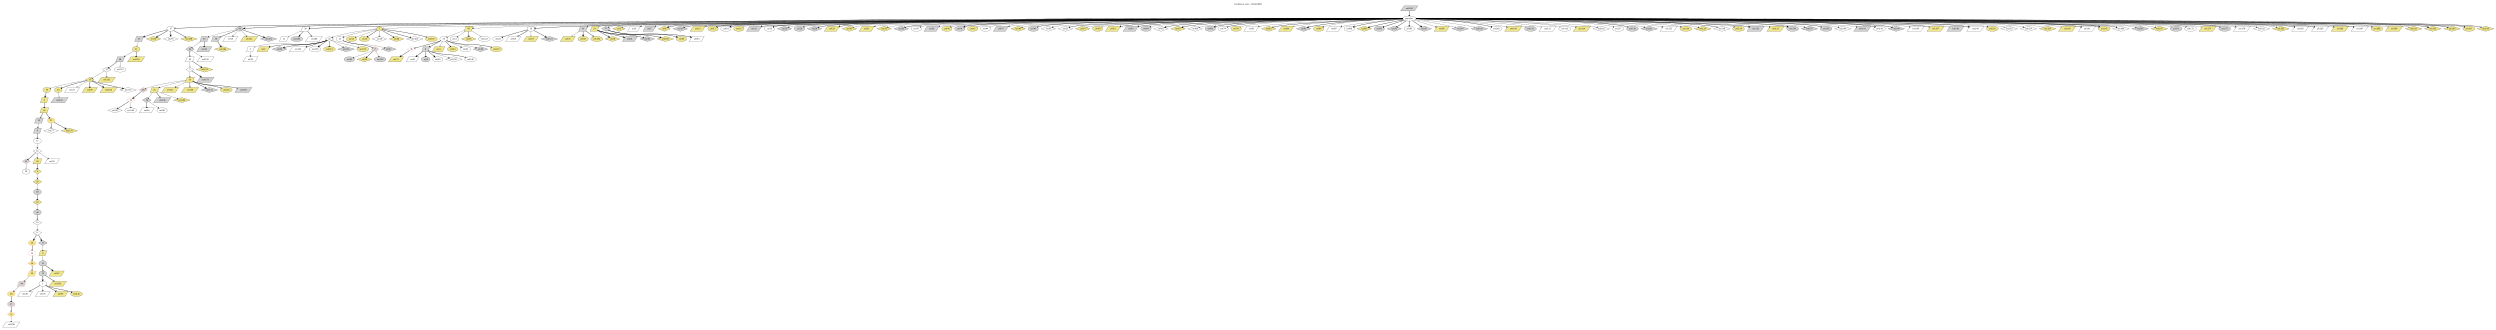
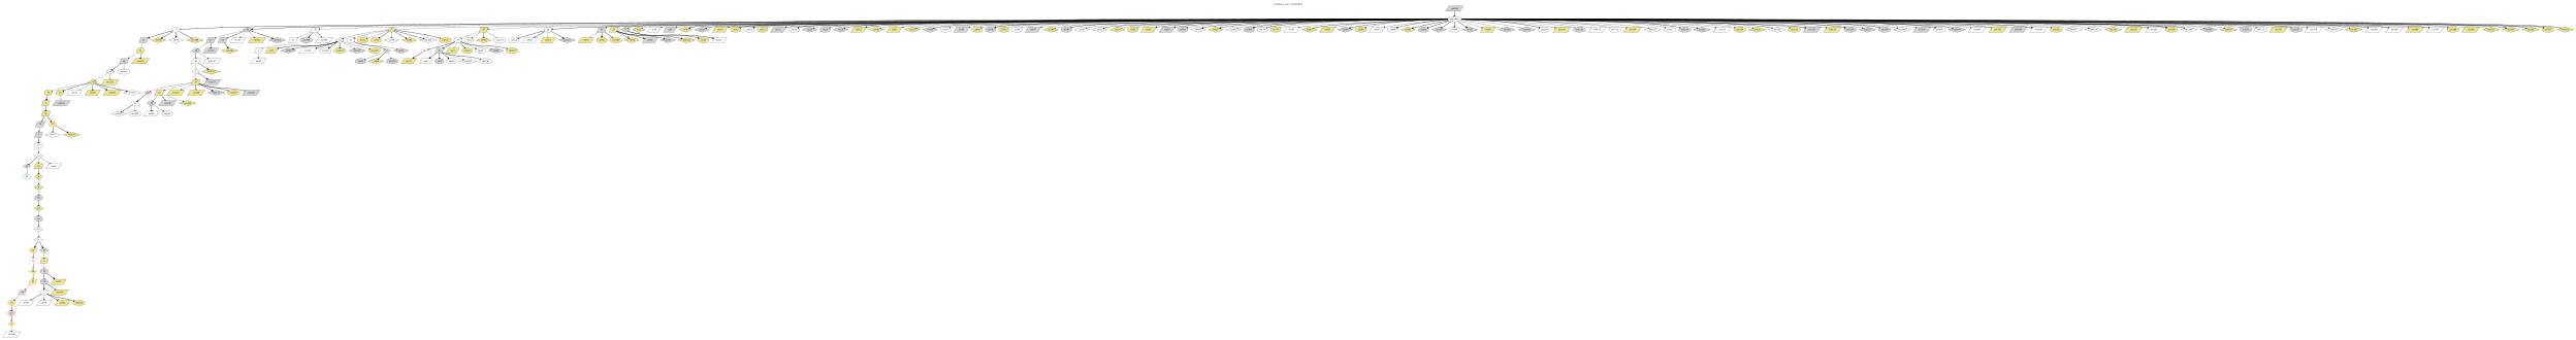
  digraph {
    fontname=Nunito
    label="Confidence score: -678.493847"
    labelloc=t
    node [fillcolor=khaki fontname=Nunito shape=parallelogram style=filled]
    edge [arrowhead=tee fontname=Nunito style=bold]
    n1 [color=indianred1 fillcolor=lightgrey label=21 shape=diamond]
    n2 [fillcolor=white label=36 shape=ellipse]
    n3 [color=indianred1 fillcolor=lightgrey label=17 shape=ellipse]
    n4 [color=indianred1 label=9 shape=diamond]
    cell158 [fillcolor=white]
    n6 [color=indianred1 label=18 shape=ellipse]
    n7 [color=indianred1 fillcolor=lightgrey label=44]
    n8 [color=indianred1 label=35]
    n9 [color=indianred1 label=16 shape=diamond]
    n10 [color=indianred1 fillcolor=white label=14 shape=ellipse]
    n11 [color=indianred1 label=15 shape=ellipse]
    n12 [fillcolor=lightgrey label=42 shape=ellipse]
    n13 [fillcolor=white label=1 shape=ellipse]
    cell200
    cell35 [fillcolor=white]
    cell75 [fillcolor=white]
    cell95
    cell120 [shape=ellipse]
    n19 [fillcolor=lightgrey label=40 shape=ellipse]
    cell12
    n21 [label=6]
    n22 [fillcolor=lightgrey label=37 shape=diamond]
    n23 [fillcolor=white label=11 shape=diamond]
    n24 [fillcolor=white label=14 shape=diamond]
    n25 [fillcolor=lightgrey label=44 shape=ellipse]
    n26 [label=12 shape=diamond]
    n27 [fillcolor=lightgrey label=18 shape=ellipse]
    n28 [label=32 shape=diamond]
    n29 [label=5 shape=diamond]
    n30 [label=34]
    n31 [fillcolor=white label=15 shape=diamond]
    cell22 [fillcolor=white]
    n33 [fillcolor=white label=17 shape=ellipse]
    n34 [fillcolor=lightgrey label=4]
    n35 [fillcolor=lightgrey label=30]
    n36 [label=16]
    n37 [color=indianred1 label=27 shape=ellipse]
    cell77 [fillcolor=white shape=diamond]
    cell176 [shape=diamond]
    n40 [label=9]
    n41 [label=35 shape=ellipse]
    n42 [label=29 shape=diamond]
    n43 [label=43 shape=ellipse]
    cell27 [fillcolor=white]
    cell78
    cell166
    cell173 [fillcolor=white shape=diamond]
    cell191 [fillcolor=lightgrey]
    n49 [fillcolor=white label=10 shape=diamond]
    cell125
    n51 [fillcolor=lightgrey label=48]
    cell174 [fillcolor=white shape=ellipse]
    n53 [label=21 shape=ellipse]
    cell119
    n55 [fillcolor=lightgrey label=27]
    n56 [fillcolor=white label=47 shape=ellipse]
    cell70 [shape=diamond]
    cell76 [fillcolor=white shape=diamond]
    cell198 [shape=diamond]
    n60 [color=indianred1 fillcolor=lightgrey label=46 shape=diamond]
    n61 [color=indianred1 fillcolor=white label=49 shape=diamond]
    cell20 [fillcolor=white shape=diamond]
    cell139 [fillcolor=white shape=ellipse]
    n64 [label=20]
    n65 [fillcolor=lightgrey label=38 shape=diamond]
    cell146 [fillcolor=lightgrey]
    cell169 [shape=diamond]
    cell46 [fillcolor=white]
    cell56 [fillcolor=white shape=ellipse]
    n70 [label=19]
    cell111
    cell136
    cell141 [fillcolor=lightgrey shape=diamond]
    cell152 [shape=ellipse]
    cell196 [fillcolor=lightgrey]
    n76 [fillcolor=white label=2 shape=diamond]
    cell179 [fillcolor=lightgrey]
    n78 [fillcolor=white label=50]
    cell192 [shape=diamond]
    n80 [fillcolor=lightgrey label=46 shape=diamond]
    cell130 [fillcolor=white]
    n82 [fillcolor=lightgrey label=25]
    cell24 [fillcolor=lightgrey]
    n84 [fillcolor=lightgrey label=49 shape=diamond]
    n85 [fillcolor=lightgrey label=28]
    cell15 [fillcolor=white]
    cell101
    cell151 [fillcolor=lightgrey shape=diamond]
    cell184 [shape=diamond]
    n90 [fillcolor=white label=39]
    n91 [fillcolor=white label=31]
    cell163 [fillcolor=lightgrey shape=ellipse]
    cell180 [fillcolor=white]
    n94 [fillcolor=white label=24 shape=diamond]
    n95 [fillcolor=white label=3]
    cell7
    cell80 [fillcolor=lightgrey shape=diamond]
    cell102 [fillcolor=white]
    cell105 [fillcolor=white shape=ellipse]
    cell115 [shape=ellipse]
    cell135 [fillcolor=lightgrey shape=diamond]
    cell170 [shape=ellipse]
    cell32 [fillcolor=white]
    n104 [fillcolor=white label=13 shape=ellipse]
    n105 [color=indianred1 fillcolor=lightgrey label=7 shape=diamond]
    cell57 [fillcolor=lightgrey shape=diamond]
    cell82 [fillcolor=lightgrey shape=ellipse]
    cell93 [shape=diamond]
    cell100 [fillcolor=lightgrey shape=ellipse]
    n110 [label=7 shape=diamond]
    cell11 [shape=ellipse]
    cell14 [shape=ellipse]
    cell16 [fillcolor=white shape=diamond]
    cell60 [shape=diamond]
    cell103 [fillcolor=white shape=diamond]
    cell157 [shape=ellipse]
    n117 [fillcolor=white label=33 shape=ellipse]
    n118 [color=indianred1 fillcolor=white label=45 shape=diamond]
    n119 [fillcolor=lightgrey label=8]
    cell1
    cell34 [shape=ellipse]
    cell62 [fillcolor=white shape=ellipse]
    cell99 [fillcolor=lightgrey shape=diamond]
    cell107 [shape=ellipse]
    cell71
    cell8 [fillcolor=white]
    cell9 [fillcolor=lightgrey shape=ellipse]
    cell59 [fillcolor=white shape=ellipse]
    cell127 [fillcolor=white shape=diamond]
    cell156 [fillcolor=white shape=ellipse]
    n131 [label=45]
    cell4 [fillcolor=white shape=ellipse]
    cell45 [shape=diamond]
    cell123 [fillcolor=white shape=ellipse]
    n135 [fillcolor=white label=germline shape=ellipse]
    n136 [fillcolor=white label=26 shape=ellipse]
    n137 [fillcolor=lightgrey label=41]
    n138 [label=23]
    n139 [fillcolor=lightgrey label=22 shape=diamond]
    cell2 [shape=diamond]
    cell3 [fillcolor=white]
    cell5 [fillcolor=lightgrey]
    cell6 [shape=diamond]
    cell10 [fillcolor=lightgrey shape=diamond]
    cell13
    cell17 [shape=ellipse]
    cell18 [fillcolor=white shape=ellipse]
    cell19 [shape=ellipse]
    cell21 [fillcolor=lightgrey]
    cell23 [fillcolor=white shape=ellipse]
    cell25 [fillcolor=lightgrey shape=diamond]
    cell26 [fillcolor=lightgrey shape=ellipse]
    cell28 [fillcolor=lightgrey shape=diamond]
    cell29
    cell30 [shape=diamond]
    cell31
    cell33 [shape=diamond]
    cell36 [fillcolor=lightgrey shape=diamond]
    cell37 [fillcolor=white shape=ellipse]
    cell39 [fillcolor=lightgrey]
    cell40 [shape=ellipse]
    cell41 [fillcolor=lightgrey shape=ellipse]
    cell42 [shape=ellipse]
    cell44 [fillcolor=white shape=ellipse]
    cell47 [fillcolor=lightgrey]
    cell48 [shape=diamond]
    cell49 [fillcolor=lightgrey shape=ellipse]
    cell50 [fillcolor=white shape=diamond]
    cell52 [fillcolor=white shape=diamond]
    cell54 [shape=diamond]
    cell58 [shape=ellipse]
    cell61
    cell63 [fillcolor=lightgrey]
    cell64 [fillcolor=lightgrey shape=ellipse]
    cell65 [fillcolor=white shape=diamond]
    cell67 [shape=diamond]
    cell68 [fillcolor=white shape=diamond]
    cell69 [fillcolor=lightgrey shape=ellipse]
    cell74 [fillcolor=white shape=ellipse]
    cell79 [shape=ellipse]
    cell81 [fillcolor=white]
    cell83 [shape=diamond]
    cell84
    cell85 [fillcolor=lightgrey shape=diamond]
    cell86 [shape=ellipse]
    cell87 [fillcolor=white]
    cell88 [fillcolor=white shape=ellipse]
    cell89 [shape=diamond]
    cell90 [fillcolor=lightgrey shape=ellipse]
    cell91 [fillcolor=lightgrey shape=diamond]
    cell96 [fillcolor=white shape=ellipse]
    cell97 [fillcolor=lightgrey shape=diamond]
    cell98
    cell104 [fillcolor=lightgrey shape=diamond]
    cell106 [fillcolor=lightgrey shape=diamond]
    cell108 [fillcolor=white shape=ellipse]
    cell109
    cell110 [fillcolor=lightgrey shape=ellipse]
    cell112 [fillcolor=white]
    cell113 [fillcolor=white shape=ellipse]
    cell114
    cell116 [fillcolor=white shape=diamond]
    cell117 [fillcolor=white shape=ellipse]
    cell118 [fillcolor=lightgrey shape=ellipse]
    cell121 [fillcolor=lightgrey shape=diamond]
    cell122 [fillcolor=white]
    cell124 [shape=ellipse]
    cell126 [shape=diamond]
    cell128 [fillcolor=white shape=diamond]
    cell129 [shape=ellipse]
    cell132 [fillcolor=lightgrey]
    cell133
    cell134 [fillcolor=lightgrey shape=ellipse]
    cell137 [fillcolor=lightgrey shape=diamond]
    cell138 [fillcolor=lightgrey shape=ellipse]
    cell140 [fillcolor=white shape=diamond]
    cell142 [fillcolor=lightgrey]
    cell143 [fillcolor=white shape=ellipse]
    cell144 [fillcolor=lightgrey shape=diamond]
    cell145 [fillcolor=white]
    cell147
    cell148 [fillcolor=lightgrey]
    cell149 [fillcolor=white]
    cell150 [shape=ellipse]
    cell153 [fillcolor=white shape=diamond]
    cell154 [fillcolor=white shape=diamond]
    cell159 [shape=diamond]
    cell160
    cell161 [fillcolor=white]
    cell162 [shape=ellipse]
    cell164 [fillcolor=white shape=diamond]
    cell165 [fillcolor=lightgrey shape=diamond]
    cell167 [shape=diamond]
    cell171 [fillcolor=lightgrey shape=ellipse]
    cell172 [fillcolor=white shape=ellipse]
    cell175
    cell177 [fillcolor=lightgrey shape=ellipse]
    cell178 [fillcolor=white]
    cell181 [fillcolor=white shape=diamond]
    cell182 [shape=diamond]
    cell183 [fillcolor=white]
    cell185 [fillcolor=white]
    cell186
    cell187 [fillcolor=white]
    cell188 [shape=ellipse]
    cell189
    cell190 [shape=diamond]
    cell193 [shape=diamond]
    cell195 [shape=diamond]
    cell197 [shape=ellipse]
    cell199 [shape=diamond]
    cell43 [fillcolor=white shape=ellipse]
    cell55 [fillcolor=white]
    cell73
    cell131 [fillcolor=lightgrey shape=diamond]
    cell72
    cell92 [shape=ellipse]
    cell194 [shape=ellipse]
    cell38 [shape=diamond]
    cell51 [fillcolor=lightgrey]
    cell53 [fillcolor=lightgrey shape=diamond]
    cell155 [shape=diamond]
    cell66 [shape=ellipse]
    cell94 [fillcolor=white]
    cell168 [fillcolor=lightgrey]
    n1 -> n2 [arrowhead=odot style=solid]
    n3 -> n4 [arrowhead=odot]
    n4 -> cell158 [style=solid]
    n6 -> n3
    n7 -> n6 [arrowhead=vee style=solid]
    n8 -> n7 [style=solid]
    n9 -> n8 [arrowhead=odot]
    n10 -> n9 [arrowhead=odot]
    n11 -> n10 [arrowhead=odot]
    n12 -> n13 [arrowhead=vee]
    n12 -> cell200 [arrowhead=odot]
    n13 -> cell35 [arrowhead=odot]
    n13 -> cell75 [arrowhead=vee style=solid]
    n13 -> cell95
    n13 -> cell120
    n19 -> n12 [arrowhead=odot]
    n19 -> cell12 [arrowhead=vee]
    n21 -> n19 [arrowhead=odot style=solid]
    n22 -> n21 [style=solid]
    n23 -> n11 [arrowhead=vee]
    n23 -> n22 [arrowhead=vee]
    n24 -> n23 [style=solid]
    n25 -> n24 [arrowhead=odot]
    n26 -> n25 [style=solid]
    n27 -> n26
    n28 -> n27 [style=solid]
    n29 -> n28 [arrowhead=vee style=solid]
    n30 -> n29
    n31 -> n1
    n31 -> n30 [arrowhead=vee style=solid]
    n31 -> cell22 [style=solid]
    n33 -> n31 [arrowhead=vee style=solid]
    n34 -> n33
    n35 -> n34 [arrowhead=vee style=solid]
    n36 -> n35 [arrowhead=odot]
    n36 -> n37
    n37 -> cell77 [arrowhead=odot]
    n37 -> cell176 [arrowhead=vee]
    n40 -> n36
    n41 -> n40 [arrowhead=vee]
    n42 -> n41 [style=solid]
    n42 -> n43
    n42 -> cell27 [arrowhead=odot style=solid]
    n42 -> cell78
    n42 -> cell166 [arrowhead=vee]
    n42 -> cell173 [arrowhead=vee]
    n43 -> cell191 [arrowhead=odot style=solid]
    n49 -> n42 [style=solid]
    n49 -> cell125 [style=solid]
    n51 -> n49
    n51 -> cell174 [arrowhead=odot style=solid]
    n53 -> n51 [arrowhead=vee style=solid]
    n53 -> cell119
    n55 -> n53 [arrowhead=odot style=solid]
    n56 -> n55 [arrowhead=vee]
    n56 -> cell70 [arrowhead=vee]
    n56 -> cell76 [arrowhead=vee]
    n56 -> cell198 [arrowhead=odot]
    n60 -> n61 [arrowhead=vee]
    n61 -> cell20
    n61 -> cell139 [style=solid]
    n64 -> n65 [style=solid]
    n64 -> cell146 [arrowhead=odot]
    n64 -> cell169 [style=solid]
    n65 -> cell46
    n65 -> cell56 [arrowhead=vee style=solid]
    n70 -> n60 [style=solid]
    n70 -> n64 [arrowhead=vee style=solid]
    n70 -> cell111 [arrowhead=vee style=solid]
    n70 -> cell136 [arrowhead=odot]
    n70 -> cell141 [arrowhead=vee]
    n70 -> cell152 [arrowhead=odot]
    n70 -> cell196 [arrowhead=odot]
    n76 -> n70 [style=solid]
    n76 -> cell179 [arrowhead=vee]
    n78 -> n76 [arrowhead=odot style=solid]
    n78 -> cell192 [arrowhead=vee]
    n80 -> n78 [arrowhead=odot]
    n80 -> cell130 [style=solid]
    n82 -> n80 [style=solid]
    n82 -> cell24
    n84 -> n82 [style=solid]
    n84 -> n85 [arrowhead=odot]
    n84 -> cell15 [style=solid]
    n84 -> cell101 [style=solid]
    n84 -> cell151 [arrowhead=vee]
    n85 -> cell184 [arrowhead=vee]
    n90 -> n91 [arrowhead=odot style=solid]
    n90 -> cell163 [arrowhead=vee]
    n90 -> cell180 [arrowhead=odot]
    n94 -> n95 [arrowhead=odot style=solid]
    n94 -> cell7
    n94 -> cell80 [arrowhead=vee]
    n94 -> cell102
    n94 -> cell105 [arrowhead=vee]
    n94 -> cell115
    n94 -> cell135 [style=solid]
    n94 -> cell170 [style=solid]
    n95 -> cell32 [arrowhead=vee style=solid]
    n104 -> n105 [arrowhead=odot]
    n104 -> cell57 [style=solid]
    n105 -> cell82 [style=solid]
    n105 -> cell93
    n105 -> cell100 [style=solid]
    n110 -> n94 [arrowhead=vee style=solid]
    n110 -> n104 [arrowhead=vee style=solid]
    n110 -> cell11 [style=solid]
    n110 -> cell14
    n110 -> cell16 [style=solid]
    n110 -> cell60
    n110 -> cell103
    n110 -> cell157 [arrowhead=odot]
    n117 -> n118 [arrowhead=odot]
    n117 -> n119
    n117 -> cell1 [arrowhead=odot style=solid]
    n117 -> cell34
    n117 -> cell62 [arrowhead=vee style=solid]
    n117 -> cell99 [arrowhead=vee style=solid]
    n117 -> cell107 [arrowhead=odot]
    n118 -> cell71 [arrowhead=vee]
    n119 -> cell8 [arrowhead=vee]
    n119 -> cell9
    n119 -> cell59 [arrowhead=vee]
    n119 -> cell127 [arrowhead=vee style=solid]
    n119 -> cell156 [arrowhead=odot]
    n131 -> n117 [style=solid]
    n131 -> cell4 [style=solid]
    n131 -> cell45
    n131 -> cell123 [arrowhead=odot style=solid]
    n135 -> n56 [arrowhead=odot]
    n135 -> n84 [arrowhead=vee]
-   n135 -> n90
+   n135 -> n90 [style=solid]
    n135 -> n110 [arrowhead=odot style=solid]
    n135 -> n131 [arrowhead=vee style=solid]
    n135 -> n136
    n135 -> n137 [style=solid]
    n135 -> n138 [arrowhead=odot style=solid]
    n135 -> n139 [arrowhead=vee style=solid]
    n135 -> cell2 [style=solid]
    n135 -> cell3 [arrowhead=vee style=solid]
    n135 -> cell5 [style=solid]
    n135 -> cell6 [arrowhead=vee]
    n135 -> cell10
    n135 -> cell13 [arrowhead=odot]
    n135 -> cell17
    n135 -> cell18 [arrowhead=vee]
    n135 -> cell19 [arrowhead=odot style=solid]
    n135 -> cell21
    n135 -> cell23
    n135 -> cell25 [arrowhead=vee style=solid]
    n135 -> cell26 [arrowhead=vee style=solid]
    n135 -> cell28
    n135 -> cell29
    n135 -> cell30 [style=solid]
    n135 -> cell31 [arrowhead=vee style=solid]
    n135 -> cell33 [style=solid]
    n135 -> cell36
    n135 -> cell37 [style=solid]
    n135 -> cell39 [style=solid]
    n135 -> cell40 [style=solid]
    n135 -> cell41 [arrowhead=vee]
    n135 -> cell42 [arrowhead=odot style=solid]
    n135 -> cell44 [arrowhead=odot style=solid]
    n135 -> cell47 [arrowhead=vee style=solid]
    n135 -> cell48 [style=solid]
    n135 -> cell49 [arrowhead=odot]
    n135 -> cell50 [arrowhead=vee style=solid]
    n135 -> cell52
    n135 -> cell54 [arrowhead=odot style=solid]
    n135 -> cell58 [arrowhead=odot style=solid]
    n135 -> cell61
    n135 -> cell63
    n135 -> cell64 [arrowhead=vee style=solid]
    n135 -> cell65 [arrowhead=vee]
    n135 -> cell67 [arrowhead=vee]
    n135 -> cell68 [style=solid]
    n135 -> cell69 [arrowhead=vee]
    n135 -> cell74 [arrowhead=odot]
    n135 -> cell79 [arrowhead=odot style=solid]
    n135 -> cell81 [style=solid]
    n135 -> cell83 [arrowhead=odot]
    n135 -> cell84 [arrowhead=odot style=solid]
    n135 -> cell85 [arrowhead=vee]
    n135 -> cell86 [arrowhead=vee style=solid]
    n135 -> cell87 [style=solid]
    n135 -> cell88 [arrowhead=vee]
    n135 -> cell89 [arrowhead=vee]
    n135 -> cell90
    n135 -> cell91
    n135 -> cell96
    n135 -> cell97 [arrowhead=vee]
    n135 -> cell98 [arrowhead=vee style=solid]
    n135 -> cell104 [arrowhead=odot style=solid]
    n135 -> cell106 [arrowhead=odot style=solid]
    n135 -> cell108
    n135 -> cell109 [arrowhead=vee style=solid]
    n135 -> cell110 [arrowhead=odot style=solid]
    n135 -> cell112 [arrowhead=odot style=solid]
    n135 -> cell113 [arrowhead=odot style=solid]
    n135 -> cell114 [style=solid]
    n135 -> cell116 [style=solid]
    n135 -> cell117 [style=solid]
    n135 -> cell118 [arrowhead=odot]
    n135 -> cell121 [arrowhead=vee style=solid]
    n135 -> cell122 [arrowhead=vee style=solid]
    n135 -> cell124 [arrowhead=vee style=solid]
    n135 -> cell126 [style=solid]
    n135 -> cell128 [arrowhead=odot]
    n135 -> cell129 [style=solid]
    n135 -> cell132 [arrowhead=vee]
    n135 -> cell133 [style=solid]
    n135 -> cell134 [arrowhead=vee]
    n135 -> cell137 [arrowhead=vee style=solid]
    n135 -> cell138 [arrowhead=odot]
    n135 -> cell140 [style=solid]
    n135 -> cell142 [style=solid]
    n135 -> cell143
    n135 -> cell144
    n135 -> cell145 [style=solid]
    n135 -> cell147 [arrowhead=odot]
    n135 -> cell148 [arrowhead=odot style=solid]
    n135 -> cell149 [arrowhead=vee]
    n135 -> cell150 [arrowhead=vee style=solid]
    n135 -> cell153 [arrowhead=odot style=solid]
    n135 -> cell154 [arrowhead=vee style=solid]
    n135 -> cell159 [arrowhead=odot style=solid]
    n135 -> cell160 [arrowhead=odot style=solid]
    n135 -> cell161
    n135 -> cell162 [arrowhead=vee]
    n135 -> cell164
    n135 -> cell165 [style=solid]
    n135 -> cell167 [style=solid]
    n135 -> cell171 [arrowhead=odot style=solid]
    n135 -> cell172 [style=solid]
    n135 -> cell175 [arrowhead=odot style=solid]
    n135 -> cell177 [arrowhead=odot]
    n135 -> cell178 [arrowhead=vee style=solid]
    n135 -> cell181 [arrowhead=vee style=solid]
    n135 -> cell182 [style=solid]
    n135 -> cell183
    n135 -> cell185
    n135 -> cell186 [arrowhead=vee style=solid]
    n135 -> cell187
    n135 -> cell188 [arrowhead=vee style=solid]
    n135 -> cell189 [arrowhead=odot style=solid]
    n135 -> cell190 [arrowhead=odot style=solid]
    n135 -> cell193 [arrowhead=vee]
    n135 -> cell195
    n135 -> cell197
    n135 -> cell199 [arrowhead=odot]
    n136 -> cell43
    n136 -> cell55 [arrowhead=odot]
    n136 -> cell73 [arrowhead=odot style=solid]
    n136 -> cell131 [arrowhead=vee]
    n137 -> cell72 [arrowhead=odot style=solid]
    n137 -> cell92 [arrowhead=vee]
    n137 -> cell194 [arrowhead=odot]
    n138 -> cell38 [arrowhead=vee]
    n138 -> cell51 [arrowhead=vee]
    n138 -> cell53
    n138 -> cell155 [arrowhead=vee]
    n139 -> cell66 [arrowhead=vee]
    n139 -> cell94 [arrowhead=vee]
    cell168 -> n135
  }
